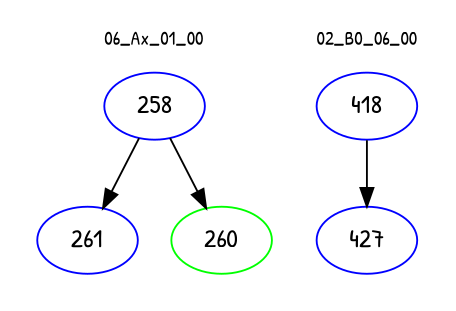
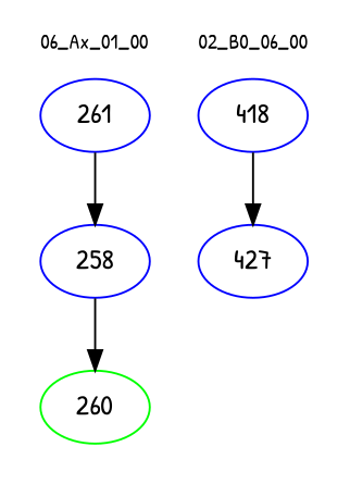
  digraph {
    fontname="Patrick Hand"
    node [color=blue fontname="Patrick Hand"]
    edge [color=black fontname="Patrick Hand"]
    n1 [label=258]
    n2 [label=261]
    n3 [color=green label=260]
    n4 [label=418]
    n5 [label=427]
    subgraph cluster_1 {
      color=white
      fontsize=10
      label="06_Ax_01_00"
      n1
      n2
      n3
    }
    subgraph cluster_2 {
      color=white
      fontsize=10
      label="02_B0_06_00"
      n4
      n5
    }
-   n1 -> n2
+   n2 -> n1
    n1 -> n3
    n4 -> n5
  }
